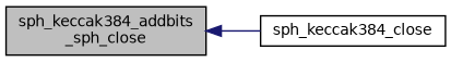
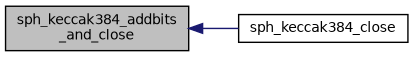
  digraph {
    rankdir=LR
    node [color=black fontname=Helvetica fontsize=10 shape=record style=filled]
-   n1 [fillcolor=grey75 fontcolor=black height=0.2 label="sph_keccak384_addbits\l_sph_close" width=0.4]
+   n1 [fillcolor=grey75 fontcolor=black height=0.2 label="sph_keccak384_addbits\l_and_close" width=0.4]
    n2 [fillcolor=white height=0.2 label=sph_keccak384_close width=0.4]
    n1 -> n2 [color=midnightblue dir=back fontname=Helvetica fontsize=10 labelfontname=Helvetica labelfontsize=10 style=solid]
  }
